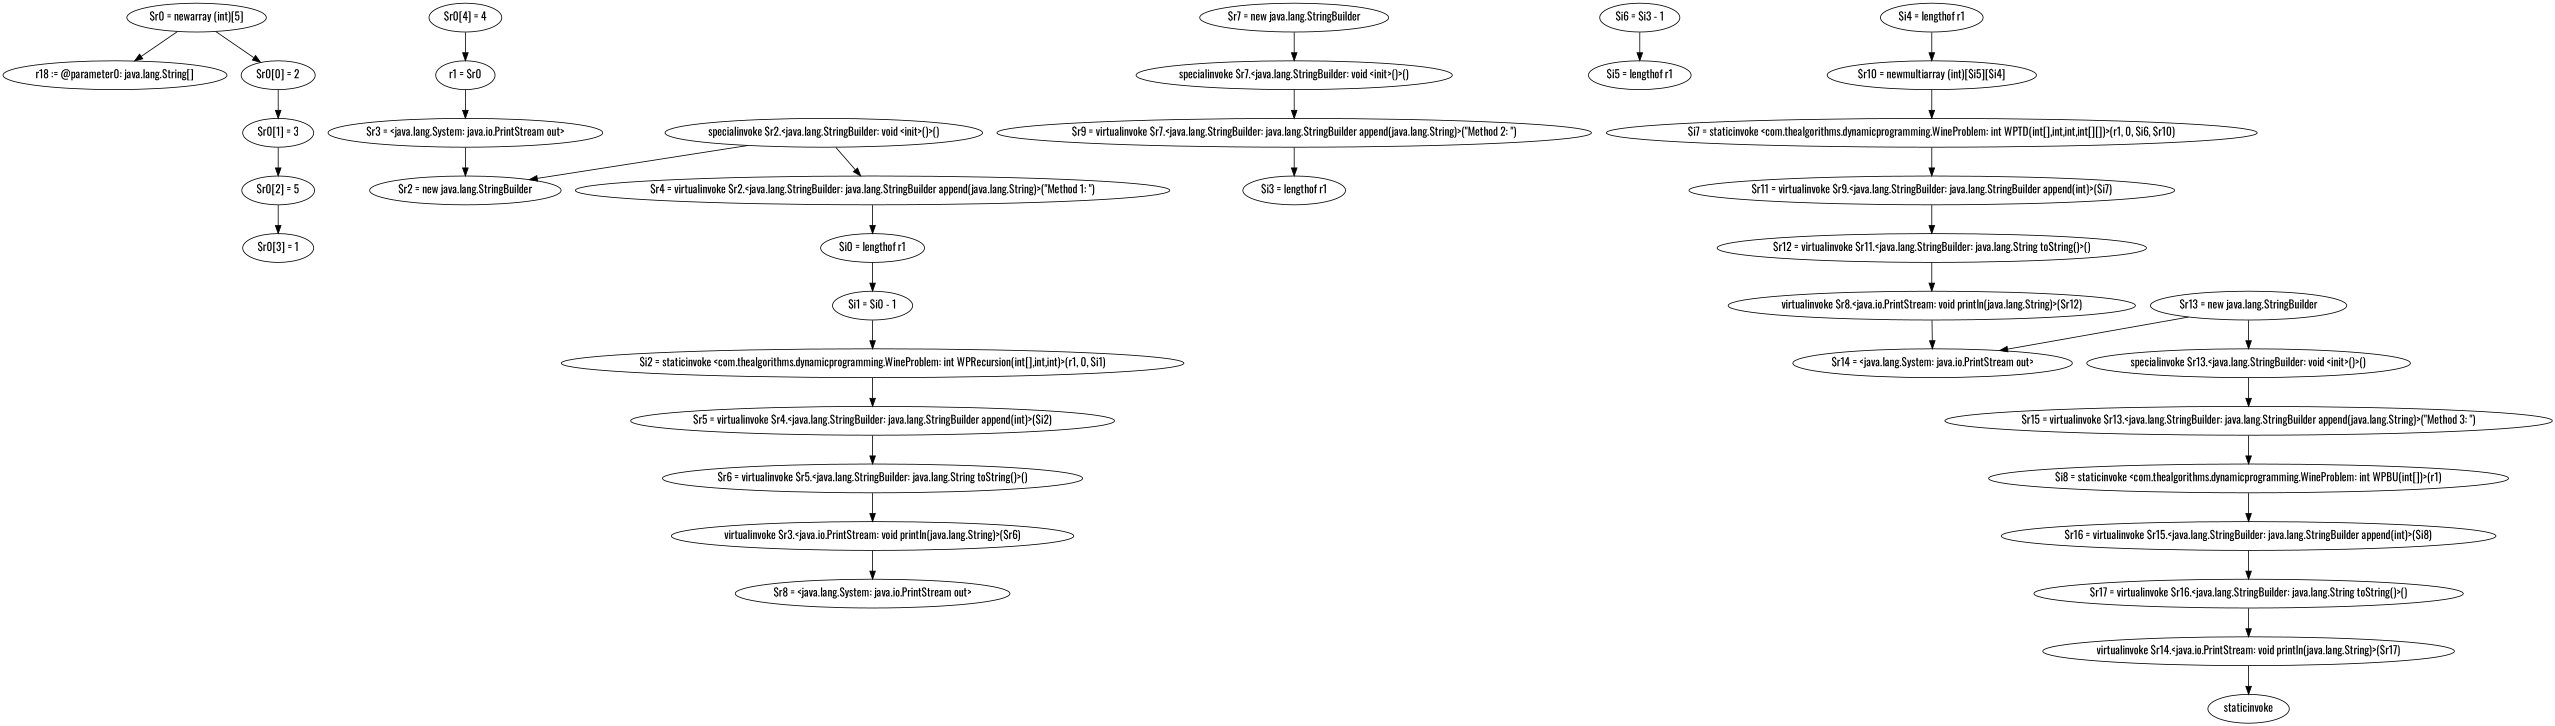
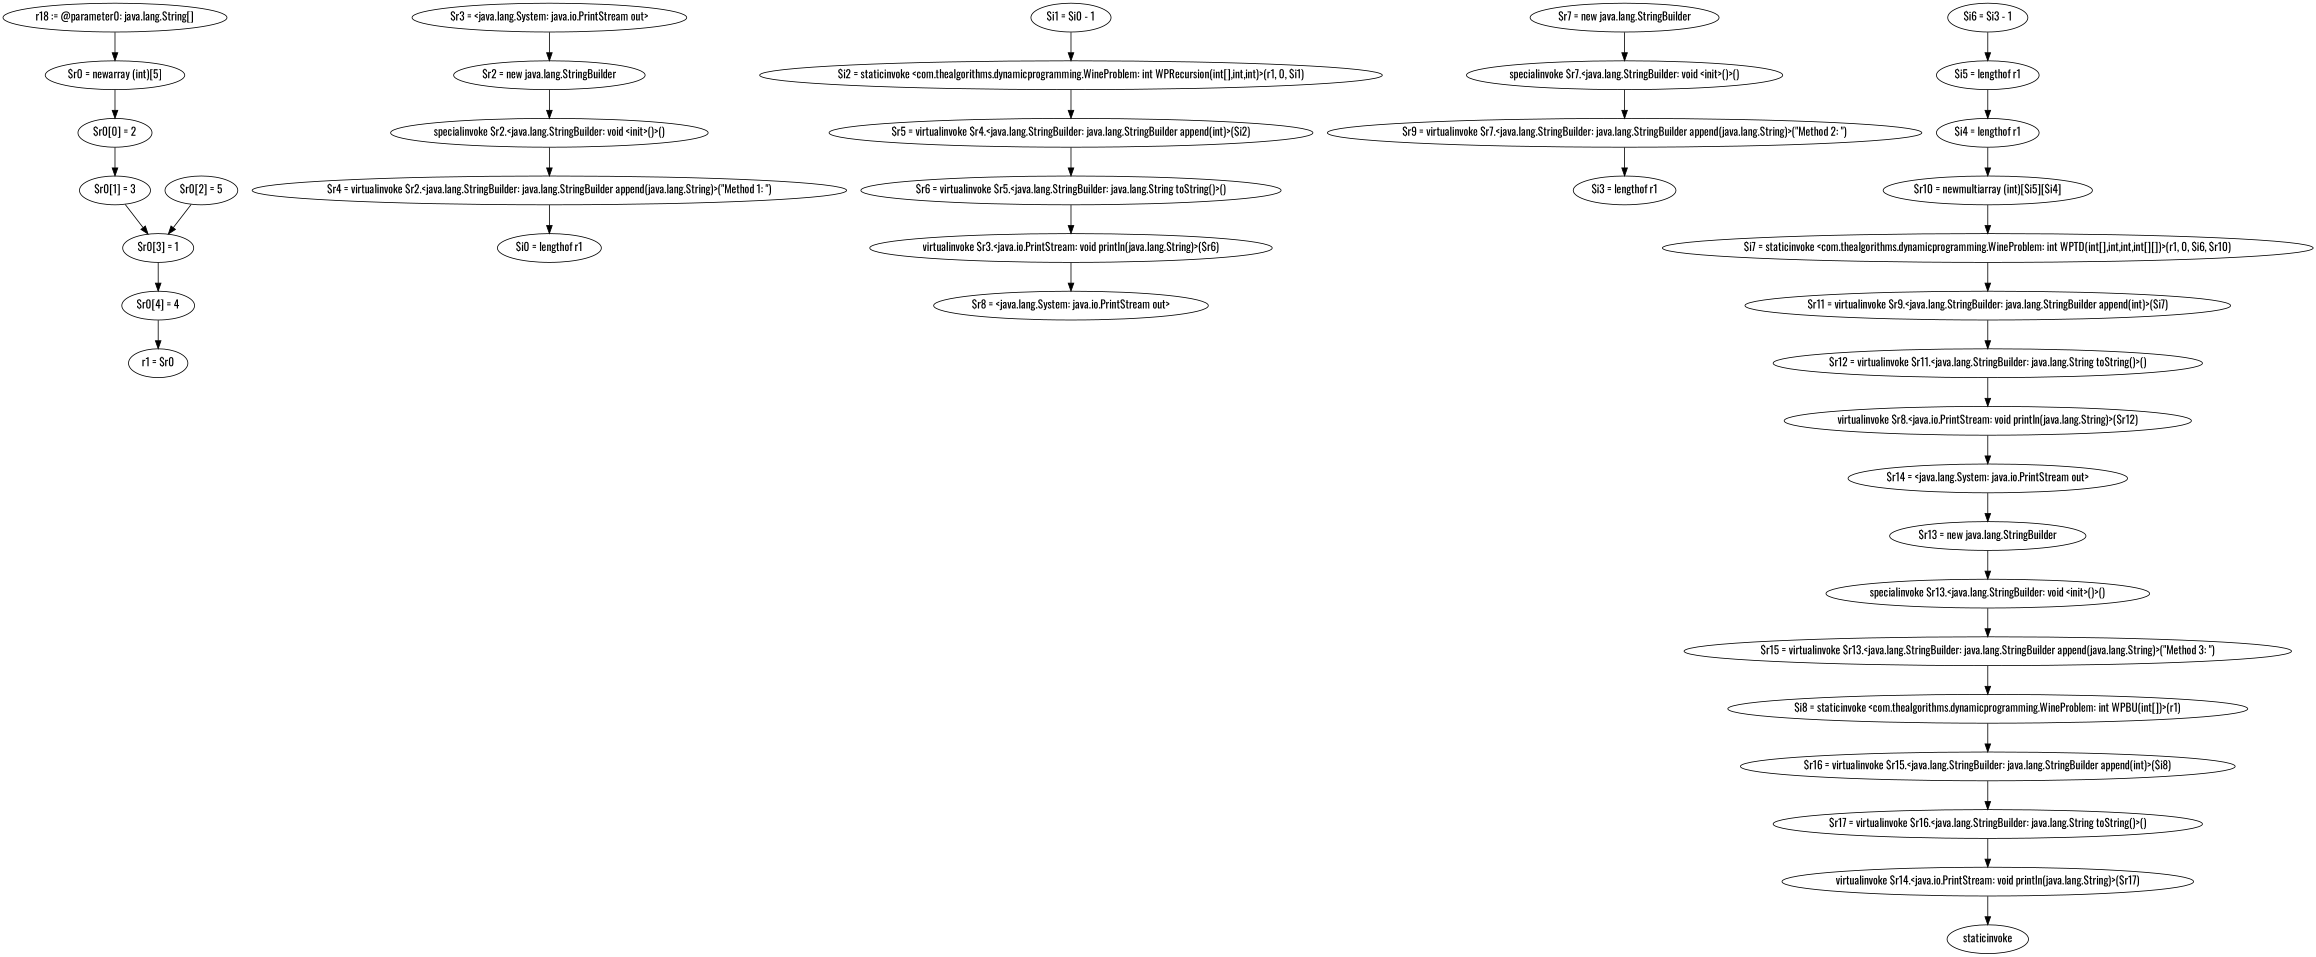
  digraph {
    fontname=Oswald
    node [fontname=Oswald]
    edge [fontname=Oswald]
    "r18 := @parameter0: java.lang.String[]"
    "$r0 = newarray (int)[5]"
    "$r0[0] = 2"
    "$r0[1] = 3"
    "$r0[2] = 5"
    "$r0[3] = 1"
    "$r0[4] = 4"
    "r1 = $r0"
    "$r3 = <java.lang.System: java.io.PrintStream out>"
    "$r2 = new java.lang.StringBuilder"
    "specialinvoke $r2.<java.lang.StringBuilder: void <init>()>()"
    "$r4 = virtualinvoke $r2.<java.lang.StringBuilder: java.lang.StringBuilder append(java.lang.String)>(\"Method 1: \")"
    "$i0 = lengthof r1"
    "$i1 = $i0 - 1"
    "$i2 = staticinvoke <com.thealgorithms.dynamicprogramming.WineProblem: int WPRecursion(int[],int,int)>(r1, 0, $i1)"
    "$r5 = virtualinvoke $r4.<java.lang.StringBuilder: java.lang.StringBuilder append(int)>($i2)"
    "$r6 = virtualinvoke $r5.<java.lang.StringBuilder: java.lang.String toString()>()"
    "virtualinvoke $r3.<java.io.PrintStream: void println(java.lang.String)>($r6)"
    "$r8 = <java.lang.System: java.io.PrintStream out>"
    "$r7 = new java.lang.StringBuilder"
    "specialinvoke $r7.<java.lang.StringBuilder: void <init>()>()"
    "$r9 = virtualinvoke $r7.<java.lang.StringBuilder: java.lang.StringBuilder append(java.lang.String)>(\"Method 2: \")"
    "$i3 = lengthof r1"
    "$i6 = $i3 - 1"
    "$i5 = lengthof r1"
    "$i4 = lengthof r1"
    "$r10 = newmultiarray (int)[$i5][$i4]"
    "$i7 = staticinvoke <com.thealgorithms.dynamicprogramming.WineProblem: int WPTD(int[],int,int,int[][])>(r1, 0, $i6, $r10)"
    "$r11 = virtualinvoke $r9.<java.lang.StringBuilder: java.lang.StringBuilder append(int)>($i7)"
    "$r12 = virtualinvoke $r11.<java.lang.StringBuilder: java.lang.String toString()>()"
    "virtualinvoke $r8.<java.io.PrintStream: void println(java.lang.String)>($r12)"
    "$r14 = <java.lang.System: java.io.PrintStream out>"
    "$r13 = new java.lang.StringBuilder"
    "specialinvoke $r13.<java.lang.StringBuilder: void <init>()>()"
    "$r15 = virtualinvoke $r13.<java.lang.StringBuilder: java.lang.StringBuilder append(java.lang.String)>(\"Method 3: \")"
    "$i8 = staticinvoke <com.thealgorithms.dynamicprogramming.WineProblem: int WPBU(int[])>(r1)"
    "$r16 = virtualinvoke $r15.<java.lang.StringBuilder: java.lang.StringBuilder append(int)>($i8)"
    "$r17 = virtualinvoke $r16.<java.lang.StringBuilder: java.lang.String toString()>()"
    "virtualinvoke $r14.<java.io.PrintStream: void println(java.lang.String)>($r17)"
    n40 [label=staticinvoke]
-   "$r0 = newarray (int)[5]" -> "r18 := @parameter0: java.lang.String[]"
+   "r18 := @parameter0: java.lang.String[]" -> "$r0 = newarray (int)[5]"
    "$r0 = newarray (int)[5]" -> "$r0[0] = 2"
    "$r0[0] = 2" -> "$r0[1] = 3"
-   "$r0[1] = 3" -> "$r0[2] = 5"
+   "$r0[1] = 3" -> "$r0[3] = 1"
    "$r0[2] = 5" -> "$r0[3] = 1"
+   "$r0[3] = 1" -> "$r0[4] = 4"
    "$r0[4] = 4" -> "r1 = $r0"
-   "r1 = $r0" -> "$r3 = <java.lang.System: java.io.PrintStream out>"
    "$r3 = <java.lang.System: java.io.PrintStream out>" -> "$r2 = new java.lang.StringBuilder"
-   "specialinvoke $r2.<java.lang.StringBuilder: void <init>()>()" -> "$r2 = new java.lang.StringBuilder"
+   "$r2 = new java.lang.StringBuilder" -> "specialinvoke $r2.<java.lang.StringBuilder: void <init>()>()"
    "specialinvoke $r2.<java.lang.StringBuilder: void <init>()>()" -> "$r4 = virtualinvoke $r2.<java.lang.StringBuilder: java.lang.StringBuilder append(java.lang.String)>(\"Method 1: \")"
    "$r4 = virtualinvoke $r2.<java.lang.StringBuilder: java.lang.StringBuilder append(java.lang.String)>(\"Method 1: \")" -> "$i0 = lengthof r1"
-   "$i0 = lengthof r1" -> "$i1 = $i0 - 1"
    "$i1 = $i0 - 1" -> "$i2 = staticinvoke <com.thealgorithms.dynamicprogramming.WineProblem: int WPRecursion(int[],int,int)>(r1, 0, $i1)"
    "$i2 = staticinvoke <com.thealgorithms.dynamicprogramming.WineProblem: int WPRecursion(int[],int,int)>(r1, 0, $i1)" -> "$r5 = virtualinvoke $r4.<java.lang.StringBuilder: java.lang.StringBuilder append(int)>($i2)"
    "$r5 = virtualinvoke $r4.<java.lang.StringBuilder: java.lang.StringBuilder append(int)>($i2)" -> "$r6 = virtualinvoke $r5.<java.lang.StringBuilder: java.lang.String toString()>()"
    "$r6 = virtualinvoke $r5.<java.lang.StringBuilder: java.lang.String toString()>()" -> "virtualinvoke $r3.<java.io.PrintStream: void println(java.lang.String)>($r6)"
    "virtualinvoke $r3.<java.io.PrintStream: void println(java.lang.String)>($r6)" -> "$r8 = <java.lang.System: java.io.PrintStream out>"
    "$r7 = new java.lang.StringBuilder" -> "specialinvoke $r7.<java.lang.StringBuilder: void <init>()>()"
    "specialinvoke $r7.<java.lang.StringBuilder: void <init>()>()" -> "$r9 = virtualinvoke $r7.<java.lang.StringBuilder: java.lang.StringBuilder append(java.lang.String)>(\"Method 2: \")"
    "$r9 = virtualinvoke $r7.<java.lang.StringBuilder: java.lang.StringBuilder append(java.lang.String)>(\"Method 2: \")" -> "$i3 = lengthof r1"
    "$i6 = $i3 - 1" -> "$i5 = lengthof r1"
+   "$i5 = lengthof r1" -> "$i4 = lengthof r1"
    "$i4 = lengthof r1" -> "$r10 = newmultiarray (int)[$i5][$i4]"
    "$r10 = newmultiarray (int)[$i5][$i4]" -> "$i7 = staticinvoke <com.thealgorithms.dynamicprogramming.WineProblem: int WPTD(int[],int,int,int[][])>(r1, 0, $i6, $r10)"
    "$i7 = staticinvoke <com.thealgorithms.dynamicprogramming.WineProblem: int WPTD(int[],int,int,int[][])>(r1, 0, $i6, $r10)" -> "$r11 = virtualinvoke $r9.<java.lang.StringBuilder: java.lang.StringBuilder append(int)>($i7)"
    "$r11 = virtualinvoke $r9.<java.lang.StringBuilder: java.lang.StringBuilder append(int)>($i7)" -> "$r12 = virtualinvoke $r11.<java.lang.StringBuilder: java.lang.String toString()>()"
    "$r12 = virtualinvoke $r11.<java.lang.StringBuilder: java.lang.String toString()>()" -> "virtualinvoke $r8.<java.io.PrintStream: void println(java.lang.String)>($r12)"
    "virtualinvoke $r8.<java.io.PrintStream: void println(java.lang.String)>($r12)" -> "$r14 = <java.lang.System: java.io.PrintStream out>"
-   "$r13 = new java.lang.StringBuilder" -> "$r14 = <java.lang.System: java.io.PrintStream out>"
+   "$r14 = <java.lang.System: java.io.PrintStream out>" -> "$r13 = new java.lang.StringBuilder"
    "$r13 = new java.lang.StringBuilder" -> "specialinvoke $r13.<java.lang.StringBuilder: void <init>()>()"
    "specialinvoke $r13.<java.lang.StringBuilder: void <init>()>()" -> "$r15 = virtualinvoke $r13.<java.lang.StringBuilder: java.lang.StringBuilder append(java.lang.String)>(\"Method 3: \")"
    "$r15 = virtualinvoke $r13.<java.lang.StringBuilder: java.lang.StringBuilder append(java.lang.String)>(\"Method 3: \")" -> "$i8 = staticinvoke <com.thealgorithms.dynamicprogramming.WineProblem: int WPBU(int[])>(r1)"
    "$i8 = staticinvoke <com.thealgorithms.dynamicprogramming.WineProblem: int WPBU(int[])>(r1)" -> "$r16 = virtualinvoke $r15.<java.lang.StringBuilder: java.lang.StringBuilder append(int)>($i8)"
    "$r16 = virtualinvoke $r15.<java.lang.StringBuilder: java.lang.StringBuilder append(int)>($i8)" -> "$r17 = virtualinvoke $r16.<java.lang.StringBuilder: java.lang.String toString()>()"
    "$r17 = virtualinvoke $r16.<java.lang.StringBuilder: java.lang.String toString()>()" -> "virtualinvoke $r14.<java.io.PrintStream: void println(java.lang.String)>($r17)"
    "virtualinvoke $r14.<java.io.PrintStream: void println(java.lang.String)>($r17)" -> n40
  }
